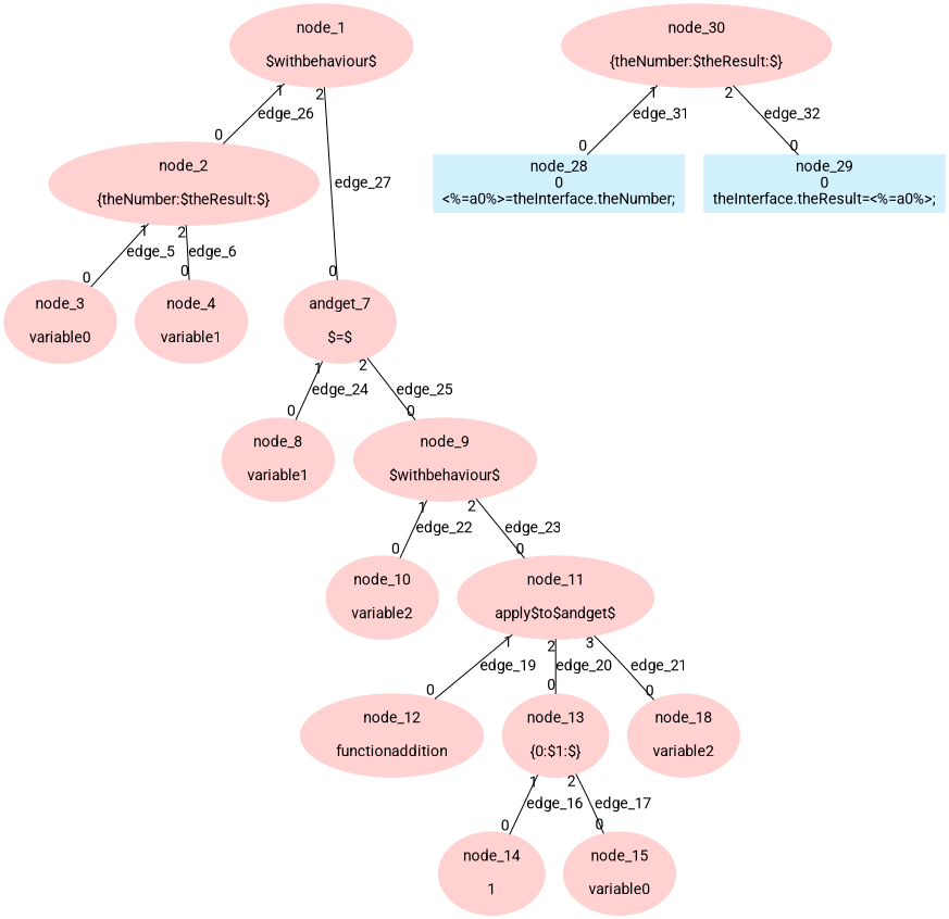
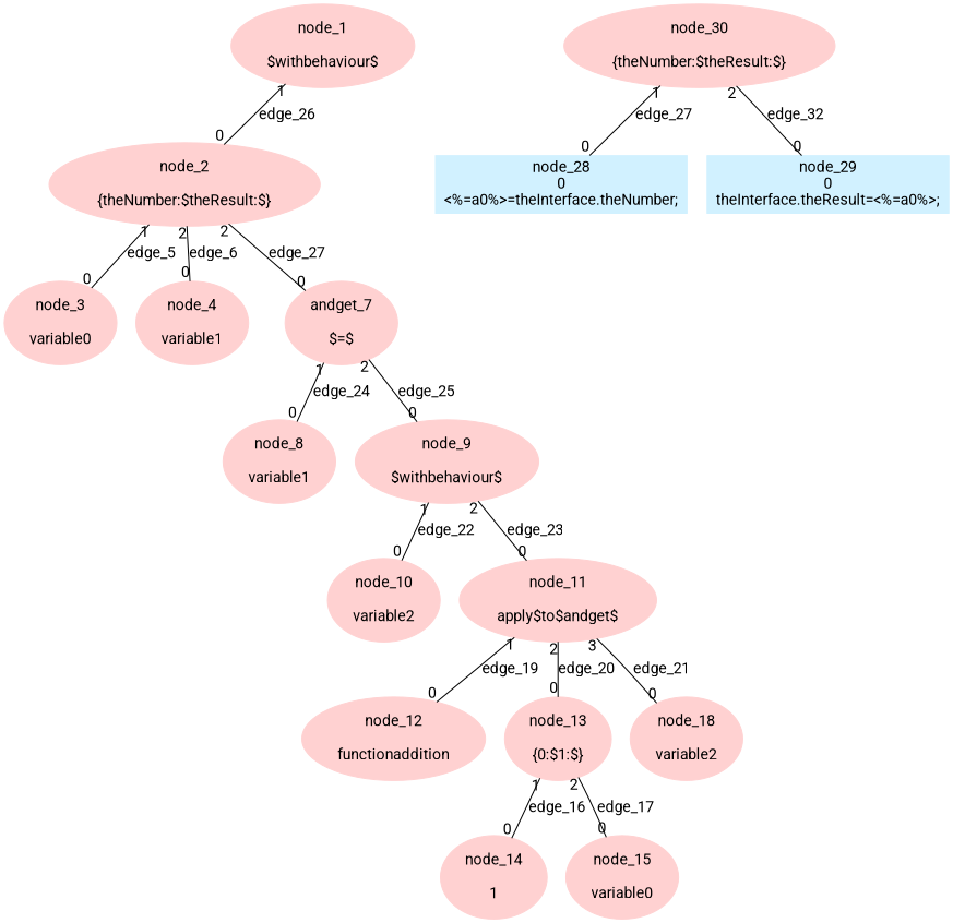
  digraph {
    fontname=Roboto
    node [color="#ffd1d1" fontname=Roboto shape=ellipse style=filled]
    edge [arrowHead=none dir=none fontname=Roboto headlabel=0 taillabel=1]
    n1 [label="node_1\n\n$withbehaviour$"]
    n2 [label="node_2\n\n{theNumber:$theResult:$}"]
    n3 [label="andget_7\n\n$=$"]
    n4 [label="node_3\n\nvariable0"]
    n5 [label="node_4\n\nvariable1"]
    n6 [label="node_8\n\nvariable1"]
    n7 [label="node_9\n\n$withbehaviour$"]
    n8 [label="node_30\n\n{theNumber:$theResult:$}"]
    n9 [color="#d1f1ff" label="node_28\n0\n<%=a0%>=theInterface.theNumber;\n" shape=box]
    n10 [color="#d1f1ff" label="node_29\n0\ntheInterface.theResult=<%=a0%>;\n" shape=box]
    n11 [label="node_10\n\nvariable2"]
    n12 [label="node_11\n\napply$to$andget$"]
    n13 [label="node_12\n\nfunctionaddition"]
    n14 [label="node_13\n\n{0:$1:$}"]
    n15 [label="node_18\n\nvariable2"]
    n16 [label="node_14\n\n1"]
    n17 [label="node_15\n\nvariable0"]
    n1 -> n2 [label=edge_26]
-   n1 -> n3 [label=edge_27 taillabel=2]
+   n2 -> n3 [label=edge_27 taillabel=2]
    n2 -> n4 [label=edge_5]
    n2 -> n5 [label=edge_6 taillabel=2]
    n3 -> n6 [label=edge_24]
    n3 -> n7 [label=edge_25 taillabel=2]
    n7 -> n11 [label=edge_22]
    n7 -> n12 [label=edge_23 taillabel=2]
-   n8 -> n9 [label=edge_31]
+   n8 -> n9 [label=edge_27]
    n8 -> n10 [label=edge_32 taillabel=2]
    n12 -> n13 [label=edge_19]
    n12 -> n14 [label=edge_20 taillabel=2]
    n12 -> n15 [label=edge_21 taillabel=3]
    n14 -> n16 [label=edge_16]
    n14 -> n17 [label=edge_17 taillabel=2]
  }
